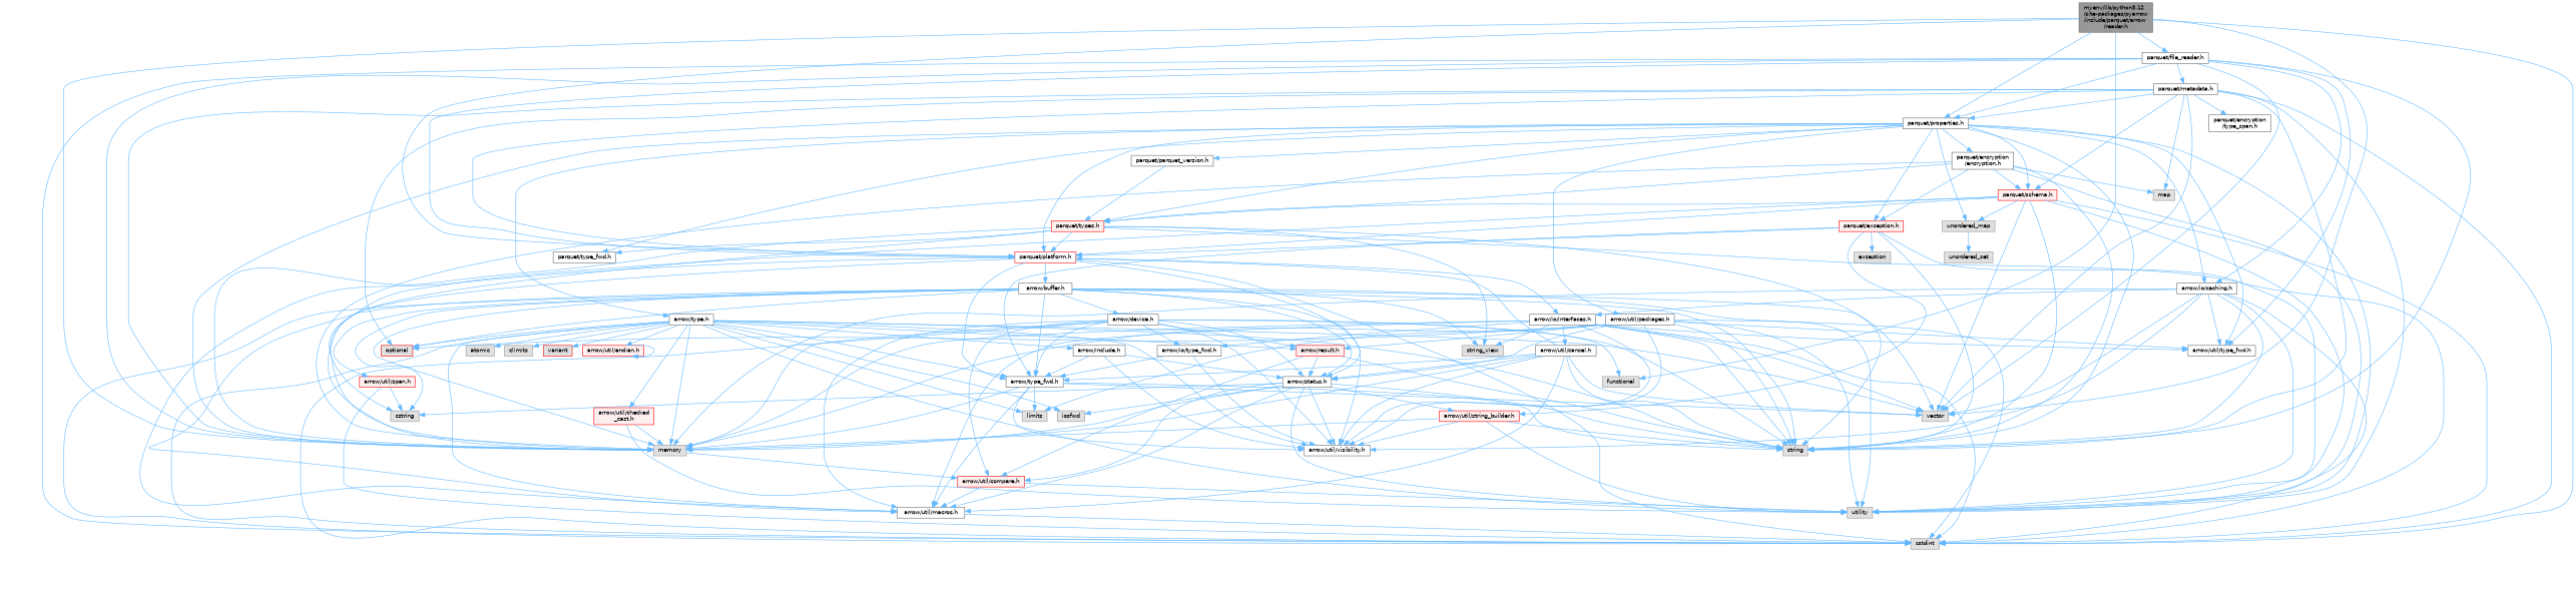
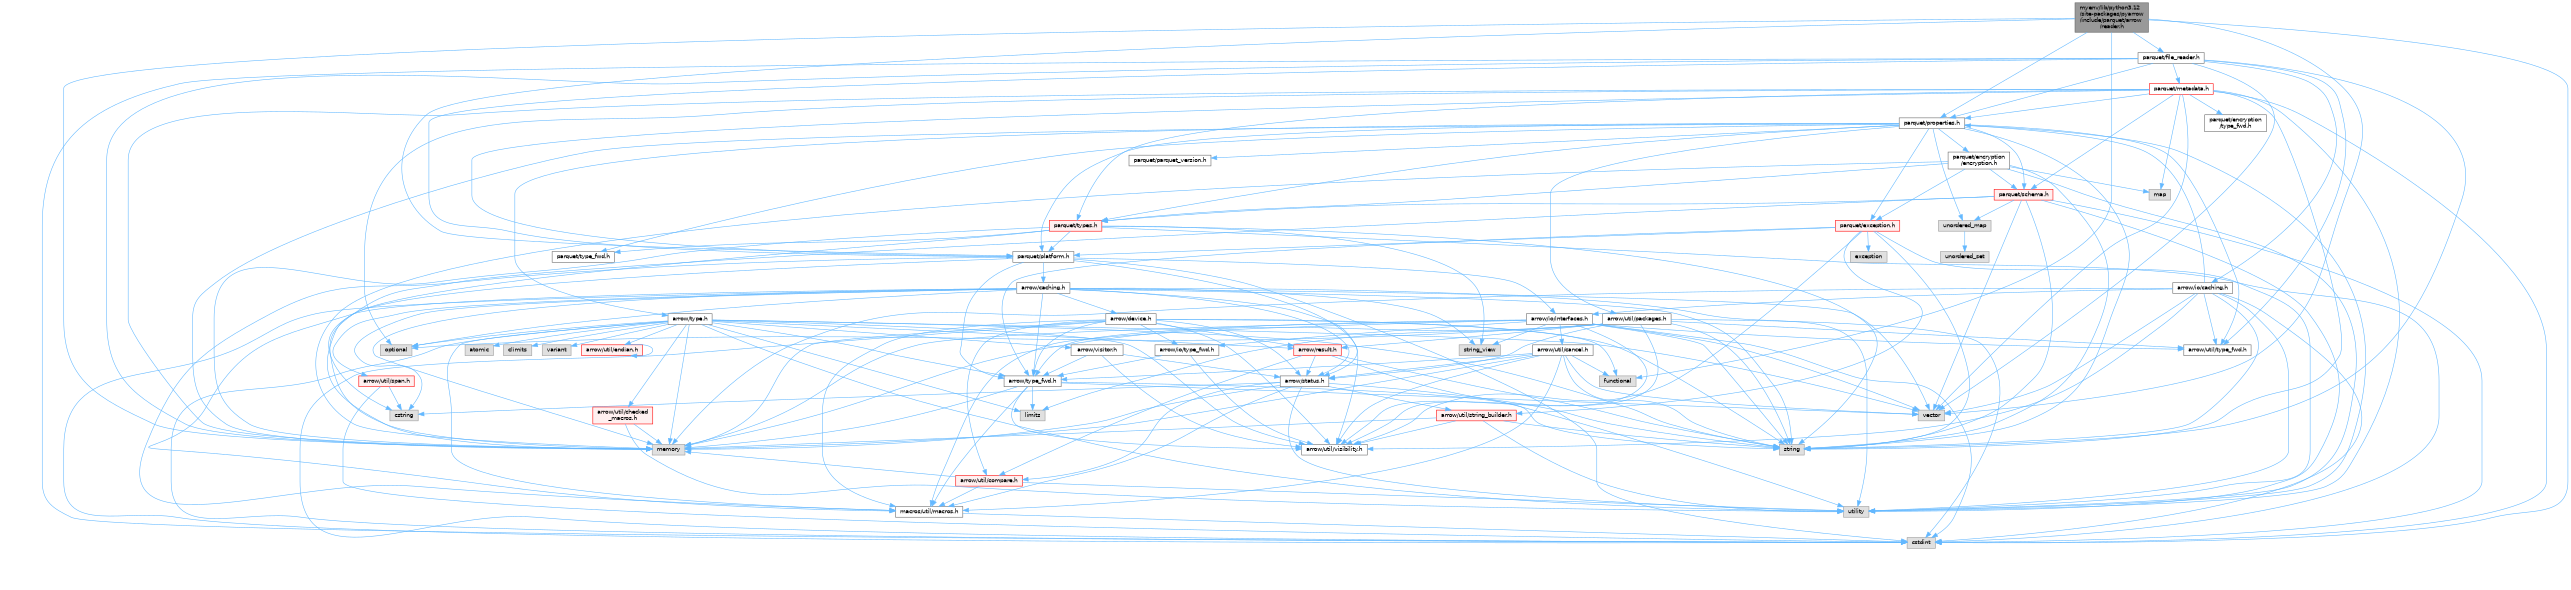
  digraph {
    node [color=grey40 fillcolor=white fontname=Helvetica fontsize=10 shape=box style=filled]
    edge [color=steelblue1 fontname=Helvetica fontsize=10 labelfontname=Helvetica labelfontsize=10 style=solid]
    n1 [color=gray40 fillcolor=grey60 fontcolor=black height=0.2 label="myenv/lib/python3.12\l/site-packages/pyarrow\l/include/parquet/arrow\l/reader.h" width=0.4]
    n2 [color=grey60 fillcolor="#E0E0E0" height=0.2 label=cstdint width=0.4]
    n3 [color=grey60 fillcolor="#E0E0E0" height=0.2 label=functional width=0.4]
    n4 [color=grey60 fillcolor="#E0E0E0" height=0.2 label=memory width=0.4]
    n5 [color=grey60 fillcolor="#E0E0E0" height=0.2 label=vector width=0.4]
    n6 [height=0.2 label="parquet/file_reader.h" width=0.4]
-   n7 [color=red height=0.2 label="parquet/platform.h" width=0.4]
+   n7 [height=0.2 label="parquet/platform.h" width=0.4]
    n8 [height=0.2 label="parquet/properties.h" width=0.4]
    n9 [color=grey60 fillcolor="#E0E0E0" height=0.2 label=string width=0.4]
    n10 [height=0.2 label="arrow/io/caching.h" width=0.4]
    n11 [height=0.2 label="arrow/util/type_fwd.h" width=0.4]
-   n12 [height=0.2 label="parquet/metadata.h" width=0.4]
+   n12 [color=red height=0.2 label="parquet/metadata.h" width=0.4]
    n13 [height=0.2 label="arrow/io/interfaces.h" width=0.4]
    n14 [height=0.2 label="arrow/type_fwd.h" width=0.4]
-   n15 [height=0.2 label="arrow/util/macros.h" width=0.4]
+   n15 [height=0.2 label="macros/util/macros.h" width=0.4]
    n16 [height=0.2 label="arrow/status.h" width=0.4]
-   n17 [height=0.2 label="arrow/buffer.h" width=0.4]
+   n17 [height=0.2 label="arrow/caching.h" width=0.4]
    n18 [color=grey60 fillcolor="#E0E0E0" height=0.2 label=utility width=0.4]
    n19 [color=red fillcolor="#FFF0F0" height=0.2 label="parquet/schema.h" width=0.4]
    n20 [color=red fillcolor="#FFF0F0" height=0.2 label="parquet/types.h" width=0.4]
    n21 [color=grey60 fillcolor="#E0E0E0" height=0.2 label=unordered_map width=0.4]
    n22 [height=0.2 label="arrow/type.h" width=0.4]
    n23 [height=0.2 label="arrow/util/packages.h" width=0.4]
    n24 [height=0.2 label="parquet/encryption\l/encryption.h" width=0.4]
    n25 [color=red fillcolor="#FFF0F0" height=0.2 label="parquet/exception.h" width=0.4]
    n26 [height=0.2 label="parquet/type_fwd.h" width=0.4]
    n27 [height=0.2 label="parquet/parquet_version.h" width=0.4]
    n28 [height=0.2 label="arrow/util/visibility.h" width=0.4]
    n29 [color=grey60 fillcolor="#E0E0E0" height=0.2 label=map width=0.4]
-   n30 [color=red fillcolor="#E0E0E0" height=0.2 label=optional width=0.4]
-   n31 [height=0.2 label="parquet/encryption\l/type_span.h" width=0.4]
+   n30 [color=grey60 fillcolor="#E0E0E0" height=0.2 label=optional width=0.4]
+   n31 [height=0.2 label="parquet/encryption\l/type_fwd.h" width=0.4]
    n32 [color=grey60 fillcolor="#E0E0E0" height=0.2 label=string_view width=0.4]
    n33 [height=0.2 label="arrow/io/type_fwd.h" width=0.4]
    n34 [height=0.2 label="arrow/util/cancel.h" width=0.4]
    n35 [color=grey60 fillcolor="#E0E0E0" height=0.2 label=limits width=0.4]
    n36 [color=grey60 fillcolor="#E0E0E0" height=0.2 label=cstring width=0.4]
-   n37 [color=grey60 fillcolor="#E0E0E0" height=0.2 label=iosfwd width=0.4]
    n38 [color=red fillcolor="#FFF0F0" height=0.2 label="arrow/util/compare.h" width=0.4]
    n39 [color=red fillcolor="#FFF0F0" height=0.2 label="arrow/util/string_builder.h" width=0.4]
    n40 [height=0.2 label="arrow/device.h" width=0.4]
    n41 [color=red fillcolor="#FFF0F0" height=0.2 label="arrow/util/span.h" width=0.4]
    n42 [color=red fillcolor="#FFF0F0" height=0.2 label="arrow/result.h" width=0.4]
    n43 [color=grey60 fillcolor="#E0E0E0" height=0.2 label=unordered_set width=0.4]
    n44 [color=grey60 fillcolor="#E0E0E0" height=0.2 label=atomic width=0.4]
    n45 [color=grey60 fillcolor="#E0E0E0" height=0.2 label=climits width=0.4]
-   n46 [color=red fillcolor="#E0E0E0" height=0.2 label=variant width=0.4]
-   n47 [color=red fillcolor="#FFF0F0" height=0.2 label="arrow/util/checked\l_cast.h" width=0.4]
+   n46 [color=grey60 fillcolor="#E0E0E0" height=0.2 label=variant width=0.4]
+   n47 [color=red fillcolor="#FFF0F0" height=0.2 label="arrow/util/checked\l_macros.h" width=0.4]
    n48 [color=red fillcolor="#FFF0F0" height=0.2 label="arrow/util/endian.h" width=0.4]
-   n49 [height=0.2 label="arrow/include.h" width=0.4]
+   n49 [height=0.2 label="arrow/visitor.h" width=0.4]
    n50 [color=grey60 fillcolor="#E0E0E0" height=0.2 label=exception width=0.4]
    n1 -> n2
    n1 -> n3
    n1 -> n4
    n1 -> n5
    n1 -> n6
    n1 -> n7
    n1 -> n8
    n6 -> n2
    n6 -> n4
    n6 -> n5
    n6 -> n7
    n6 -> n8
    n6 -> n9
    n6 -> n10
    n6 -> n11
    n6 -> n12
    n7 -> n2
    n7 -> n4
    n7 -> n13
    n7 -> n14
    n7 -> n15
    n7 -> n16
    n7 -> n17
    n8 -> n4
    n8 -> n7
    n8 -> n9
-   n8 -> n10
+   n10 -> n8
    n8 -> n11
    n8 -> n18
    n8 -> n19
    n8 -> n20
    n8 -> n21
    n8 -> n22
    n8 -> n23
    n8 -> n24
    n8 -> n25
    n8 -> n26
    n8 -> n27
    n10 -> n2
    n10 -> n4
    n10 -> n5
    n10 -> n9
    n10 -> n11
    n10 -> n13
    n10 -> n18
    n10 -> n28
    n12 -> n2
    n12 -> n4
    n12 -> n5
    n12 -> n7
    n12 -> n8
    n12 -> n9
    n12 -> n18
    n12 -> n19
-   n27 -> n20
+   n12 -> n20
    n12 -> n29
    n12 -> n30
    n12 -> n31
    n13 -> n2
    n13 -> n4
    n13 -> n5
    n13 -> n9
    n13 -> n11
+   n13 -> n14
    n13 -> n15
    n13 -> n28
    n13 -> n32
    n13 -> n33
    n13 -> n34
    n14 -> n4
    n14 -> n5
    n14 -> n9
    n14 -> n15
    n14 -> n28
    n14 -> n35
    n15 -> n2
    n16 -> n4
    n16 -> n9
    n16 -> n15
    n16 -> n18
-   n16 -> n28
+   n25 -> n28
    n16 -> n36
-   n16 -> n37
    n16 -> n38
    n16 -> n39
    n17 -> n2
    n17 -> n4
    n17 -> n5
    n17 -> n9
    n17 -> n14
    n17 -> n15
    n17 -> n16
    n17 -> n18
    n17 -> n28
    n17 -> n30
    n17 -> n32
    n17 -> n36
    n17 -> n40
    n17 -> n41
    n19 -> n2
    n19 -> n4
    n19 -> n5
-   n19 -> n7
    n19 -> n9
    n19 -> n18
    n19 -> n20
    n19 -> n21
    n20 -> n2
    n20 -> n4
    n20 -> n7
    n20 -> n9
    n20 -> n26
    n20 -> n32
    n20 -> n36
    n21 -> n43
    n22 -> n2
    n22 -> n4
    n22 -> n5
    n22 -> n9
    n22 -> n14
    n22 -> n15
    n22 -> n18
    n22 -> n28
    n22 -> n30
    n22 -> n35
-   n22 -> n37
    n22 -> n42
    n22 -> n44
    n22 -> n45
    n22 -> n46
    n22 -> n47
    n22 -> n48
    n22 -> n49
    n23 -> n2
    n23 -> n4
    n23 -> n9
    n23 -> n11
    n23 -> n16
    n23 -> n28
    n23 -> n30
    n23 -> n35
    n23 -> n42
    n24 -> n4
    n24 -> n9
    n24 -> n18
    n24 -> n19
    n24 -> n20
    n24 -> n25
    n24 -> n29
    n25 -> n7
    n25 -> n9
    n25 -> n14
    n25 -> n18
    n25 -> n39
    n25 -> n50
    n33 -> n14
    n33 -> n28
-   n34 -> n7
+   n34 -> n3
    n34 -> n4
    n34 -> n5
    n34 -> n9
    n34 -> n14
    n34 -> n15
    n34 -> n16
    n34 -> n28
-   n4 -> n38
+   n38 -> n4
    n38 -> n15
    n38 -> n18
    n39 -> n4
    n39 -> n9
    n39 -> n18
    n39 -> n28
    n40 -> n2
    n40 -> n3
    n40 -> n4
    n40 -> n9
    n40 -> n14
    n40 -> n15
    n40 -> n16
    n40 -> n28
    n40 -> n33
    n40 -> n38
    n40 -> n42
    n41 -> n2
    n41 -> n36
    n42 -> n9
    n42 -> n16
-   n23 -> n18
+   n42 -> n18
    n42 -> n38
    n47 -> n4
    n47 -> n18
    n48 -> n48
    n49 -> n14
    n49 -> n16
    n49 -> n28
  }
